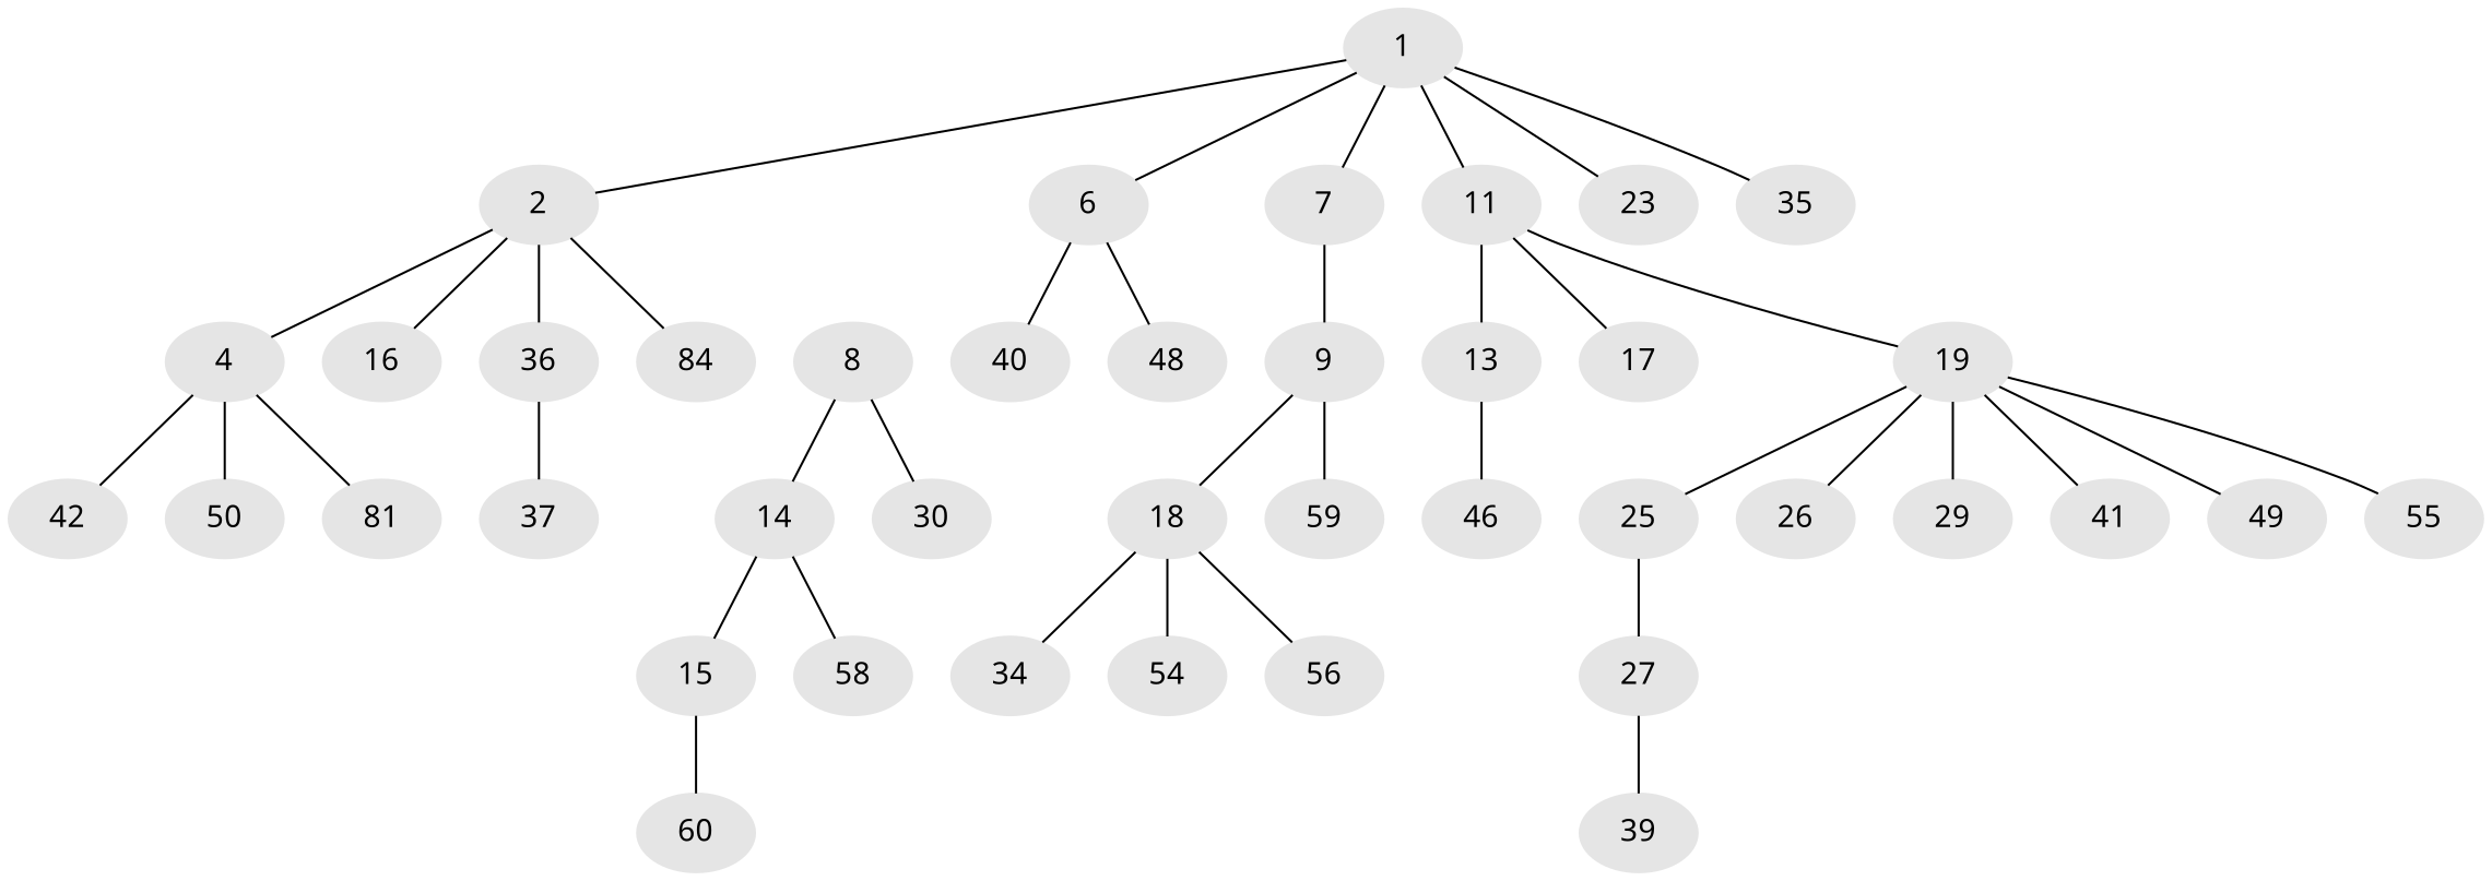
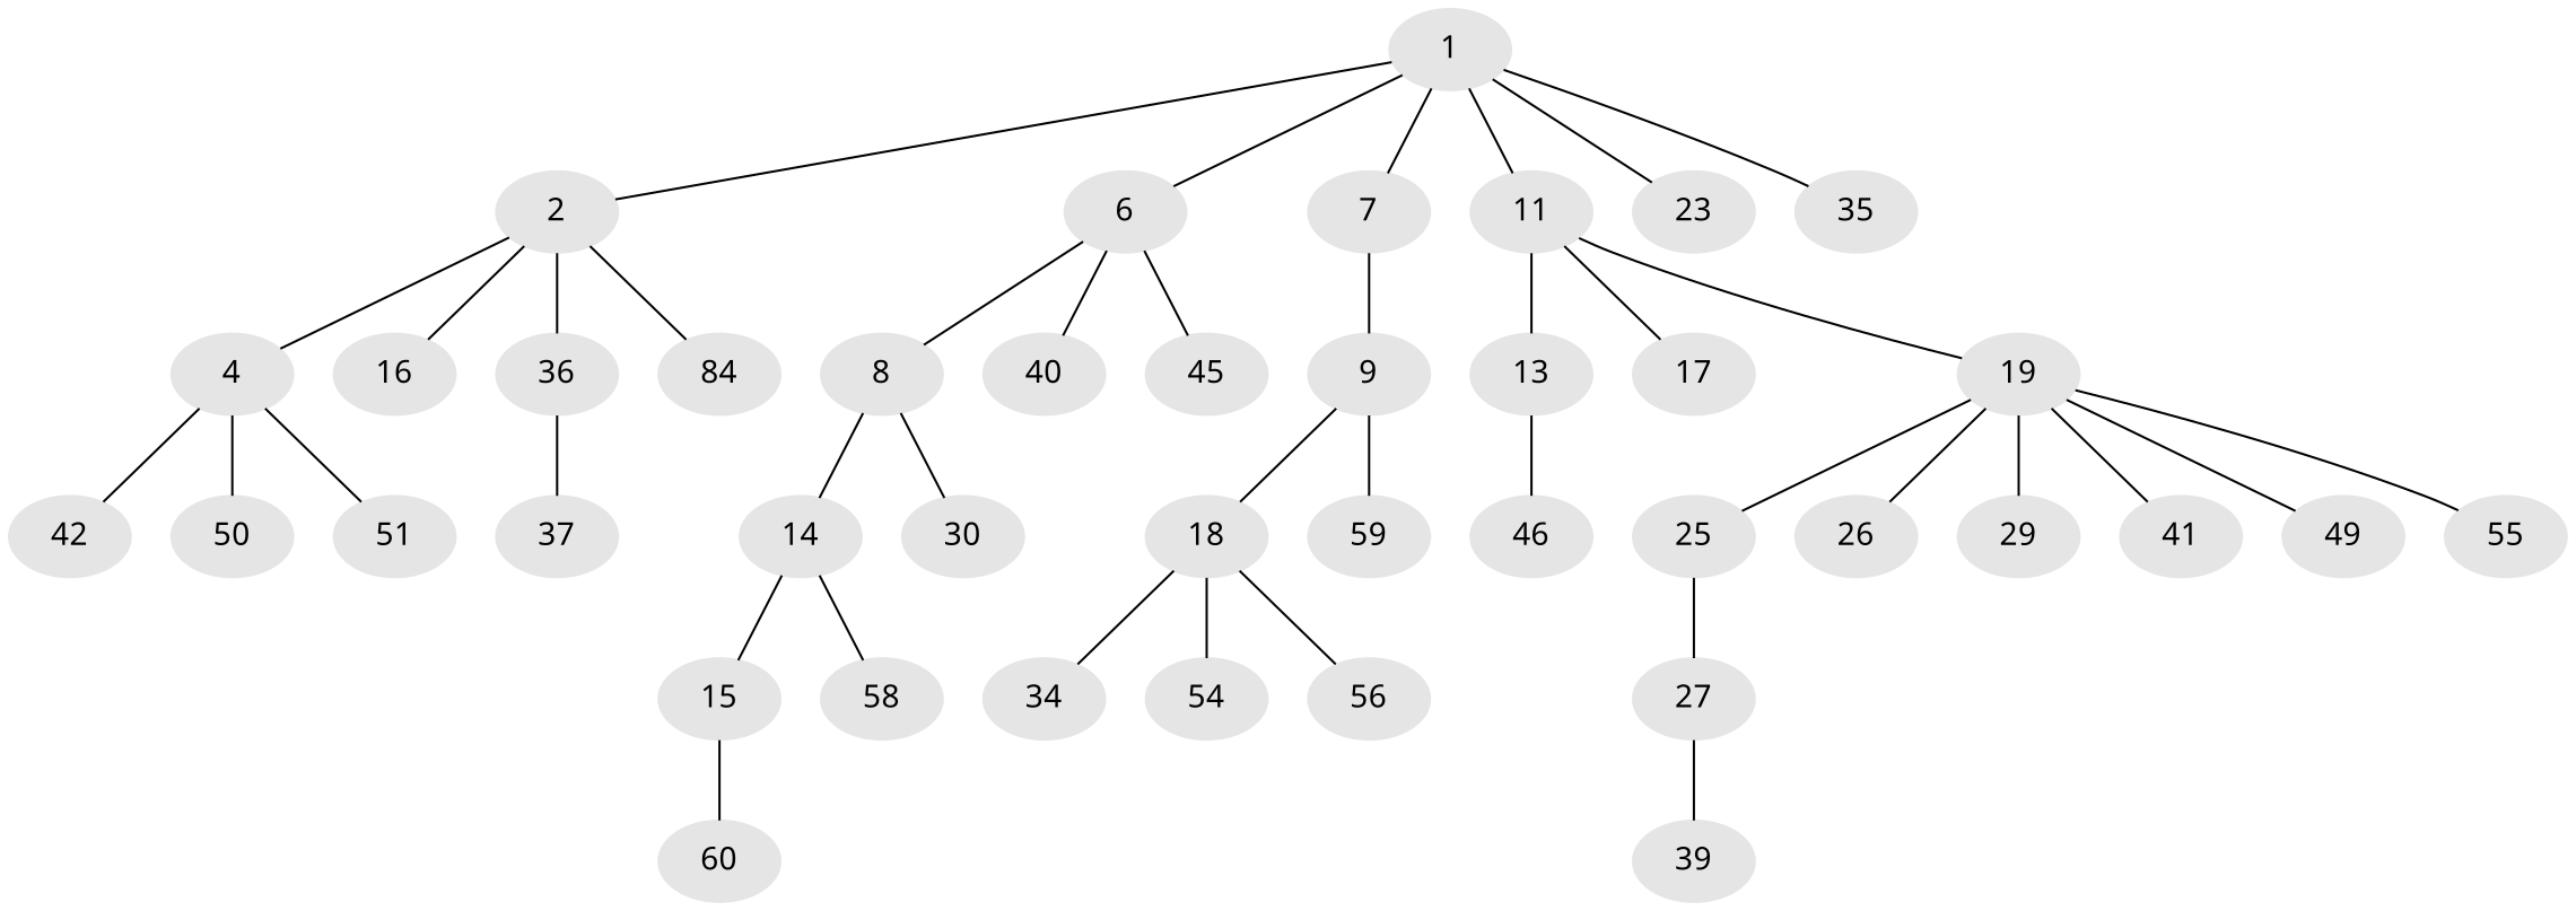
  graph {
    fontname="Noto Sans"
    node [color=gray90 fontname="Noto Sans" style=filled]
    edge [fontname="Noto Sans"]
    1 [super="+5"]
    2 [super="+3"]
    6 [super="+22"]
    7 [super="+53"]
    11 [super="+12"]
    23
    35
    4 [super="+31"]
    16
    36 [super="+43"]
    n11 [label=84]
    8 [super="+10"]
    40
-   45 [label=48]
+   45
    9 [super="+24"]
    13 [super="+32"]
    17
    19 [super="+20"]
    42
    50
-   51 [label=81]
+   51
    37
    14 [super="+48"]
    30
    18 [super="+33"]
    59
    15 [super="+28"]
    58
    34
    54
    56
    46 [super="+52"]
    25 [super="+57"]
    26
    29
    41
    49
    55
    60
    27 [super="+47"]
    39
    1 -- 2
    1 -- 6
    1 -- 7
    1 -- 11
    1 -- 23
    1 -- 35
    2 -- 4
    2 -- 16
    2 -- 36
    2 -- n11
+   6 -- 8
    6 -- 40
    6 -- 45
    7 -- 9
    11 -- 13
    11 -- 17
    11 -- 19
    4 -- 42
    4 -- 50
    4 -- 51
    36 -- 37
    8 -- 14
    8 -- 30
    9 -- 18
    9 -- 59
    13 -- 46
    19 -- 25
    19 -- 26
    19 -- 29
    19 -- 41
    19 -- 49
    19 -- 55
    14 -- 15
    14 -- 58
    18 -- 34
    18 -- 54
    18 -- 56
    15 -- 60
    25 -- 27
    27 -- 39
  }
